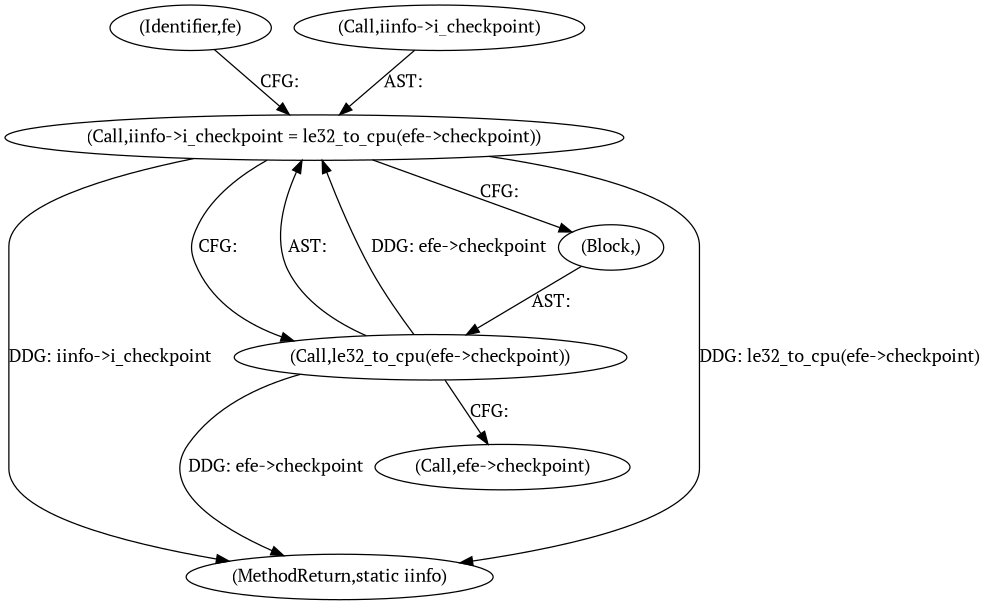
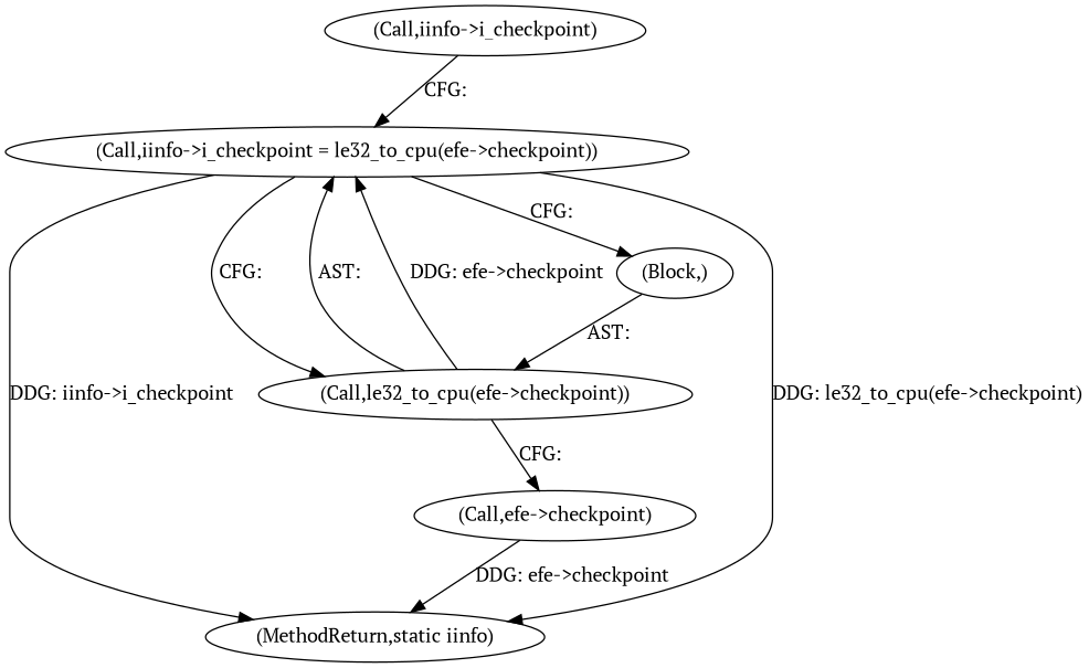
  digraph {
    fontname="PT Serif"
    node [fontname="PT Serif"]
    edge [fontname="PT Serif"]
    n1 [label="(Call,iinfo->i_checkpoint = le32_to_cpu(efe->checkpoint))"]
    n2 [label="(Call,le32_to_cpu(efe->checkpoint))"]
    n3 [label="(Block,)"]
    n4 [label="(MethodReturn,static iinfo)"]
    n5 [label="(Call,efe->checkpoint)"]
-   n6 [label="(Identifier,fe)"]
    n7 [label="(Call,iinfo->i_checkpoint)"]
    n1 -> n2 [label="CFG: "]
    n1 -> n3 [label="CFG: "]
    n1 -> n4 [label="DDG: iinfo->i_checkpoint"]
    n1 -> n4 [label="DDG: le32_to_cpu(efe->checkpoint)"]
    n2 -> n1 [label="AST: "]
    n2 -> n1 [label="DDG: efe->checkpoint"]
-   n2 -> n4 [label="DDG: efe->checkpoint"]
+   n5 -> n4 [label="DDG: efe->checkpoint"]
    n2 -> n5 [label="CFG: "]
    n3 -> n2 [label="AST: "]
-   n6 -> n1 [label="CFG: "]
-   n7 -> n1 [label="AST: "]
+   n7 -> n1 [label="CFG: "]
  }
